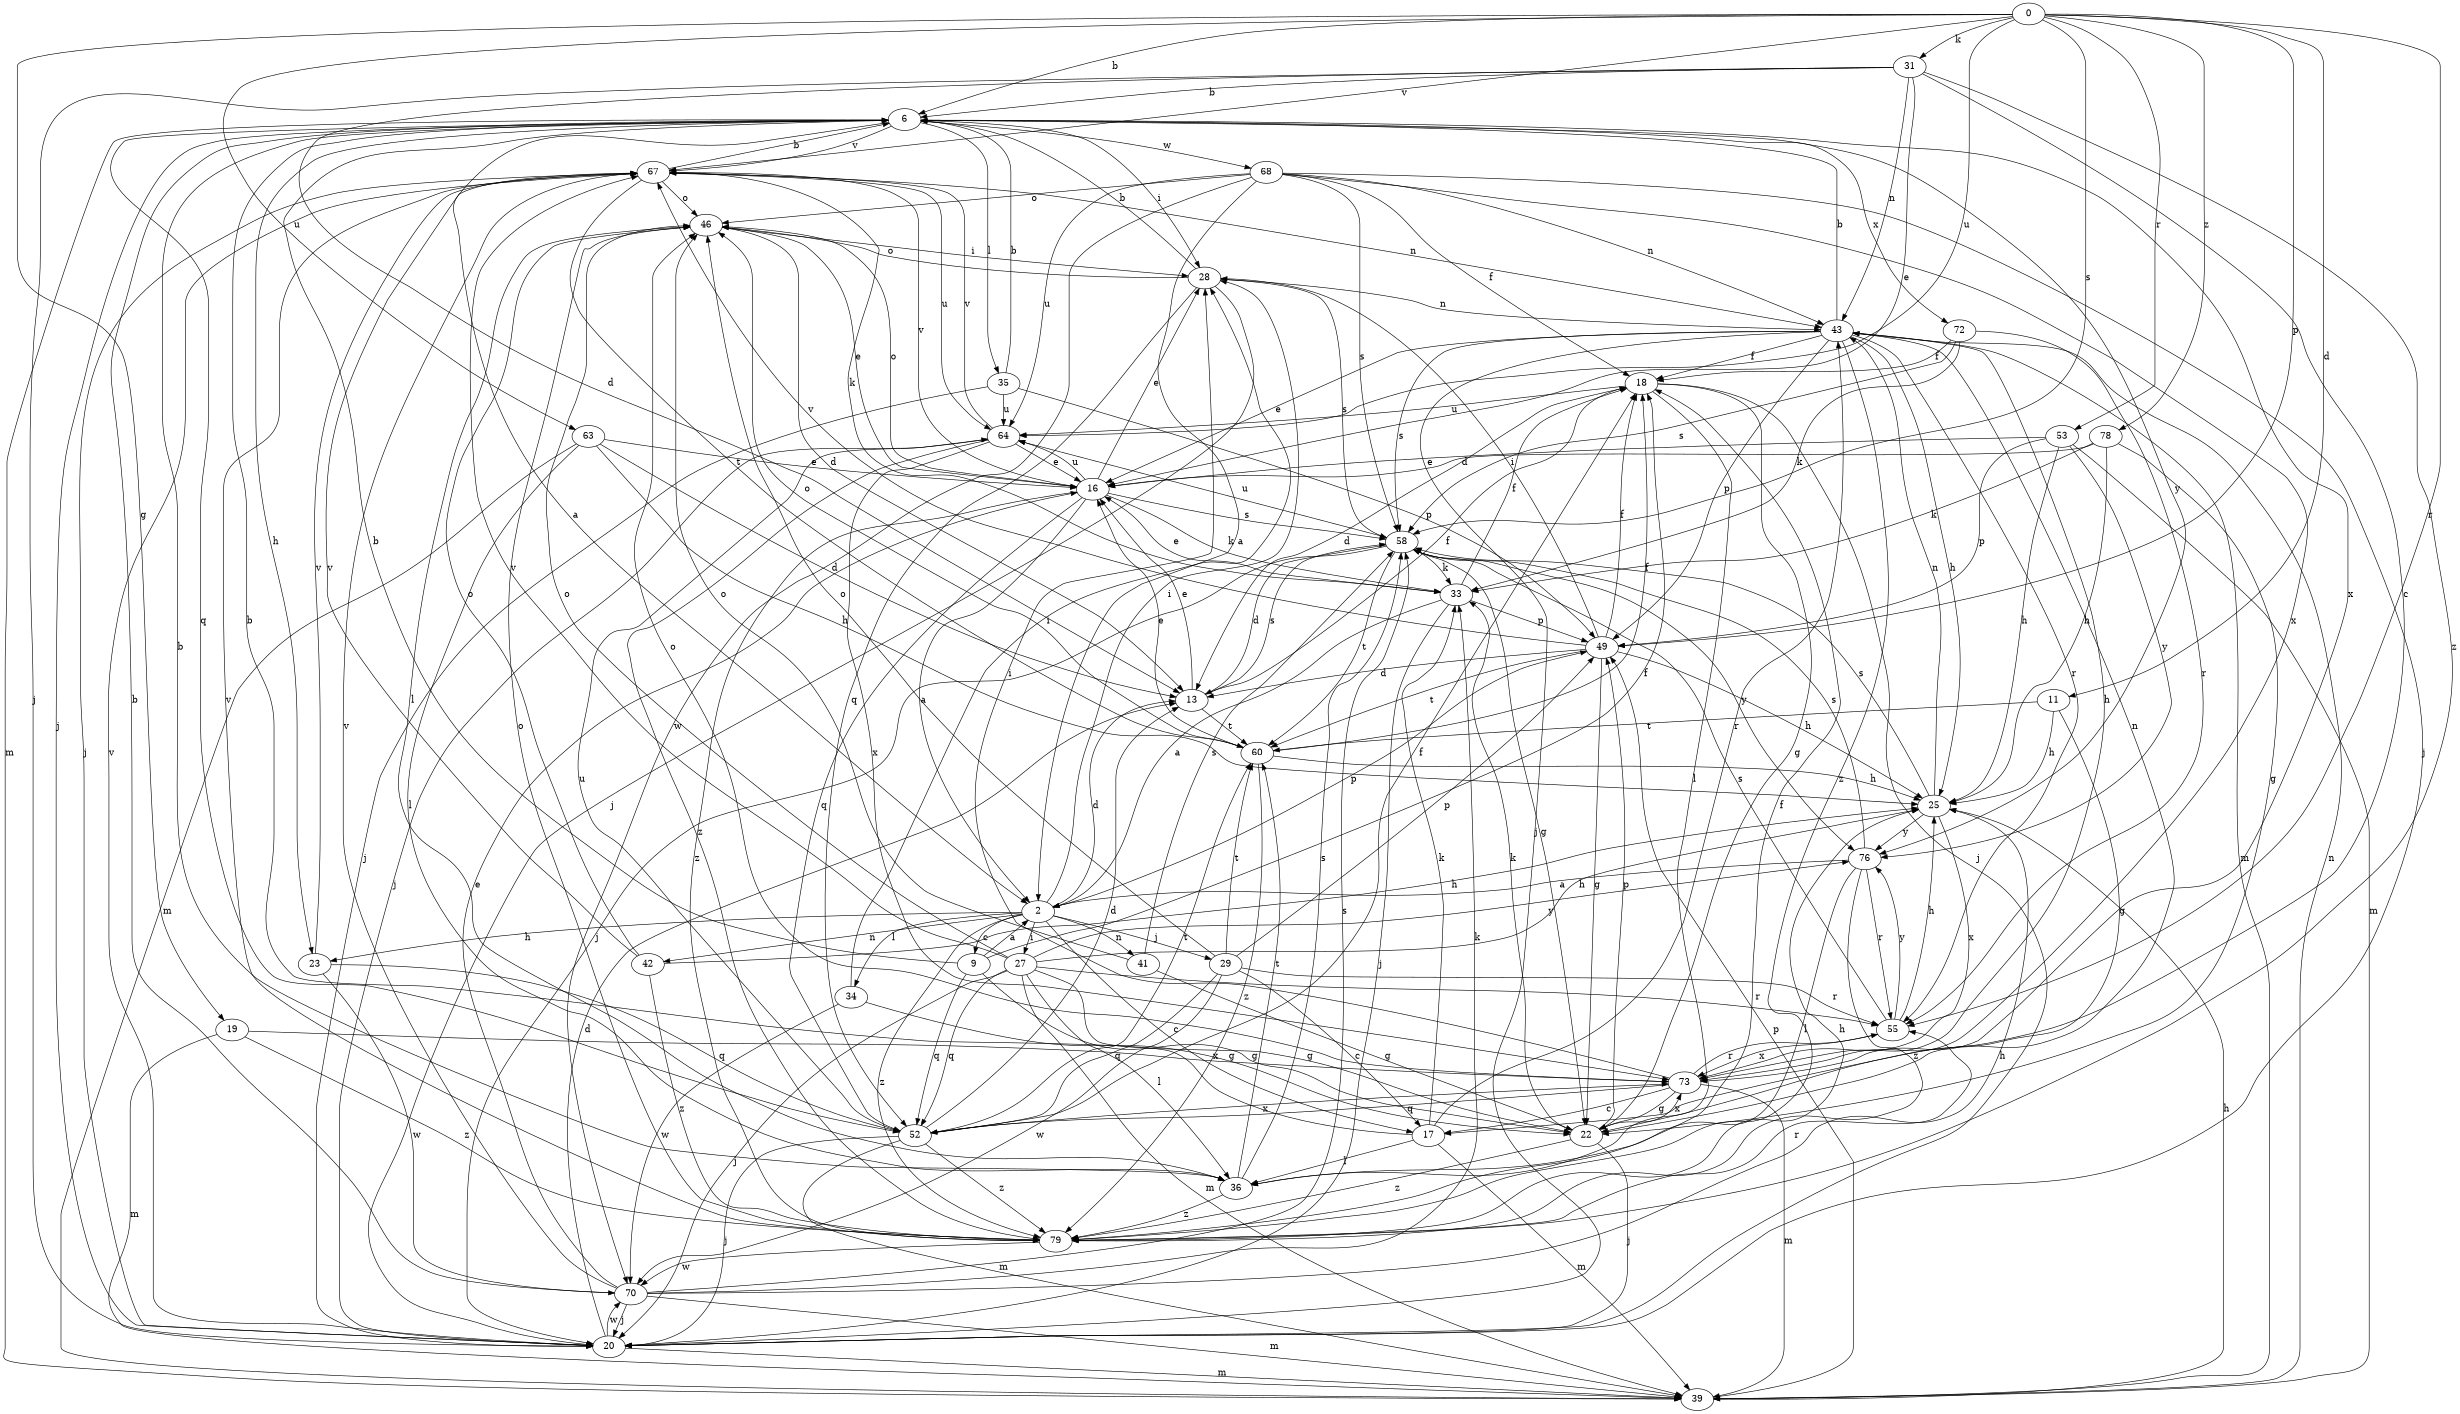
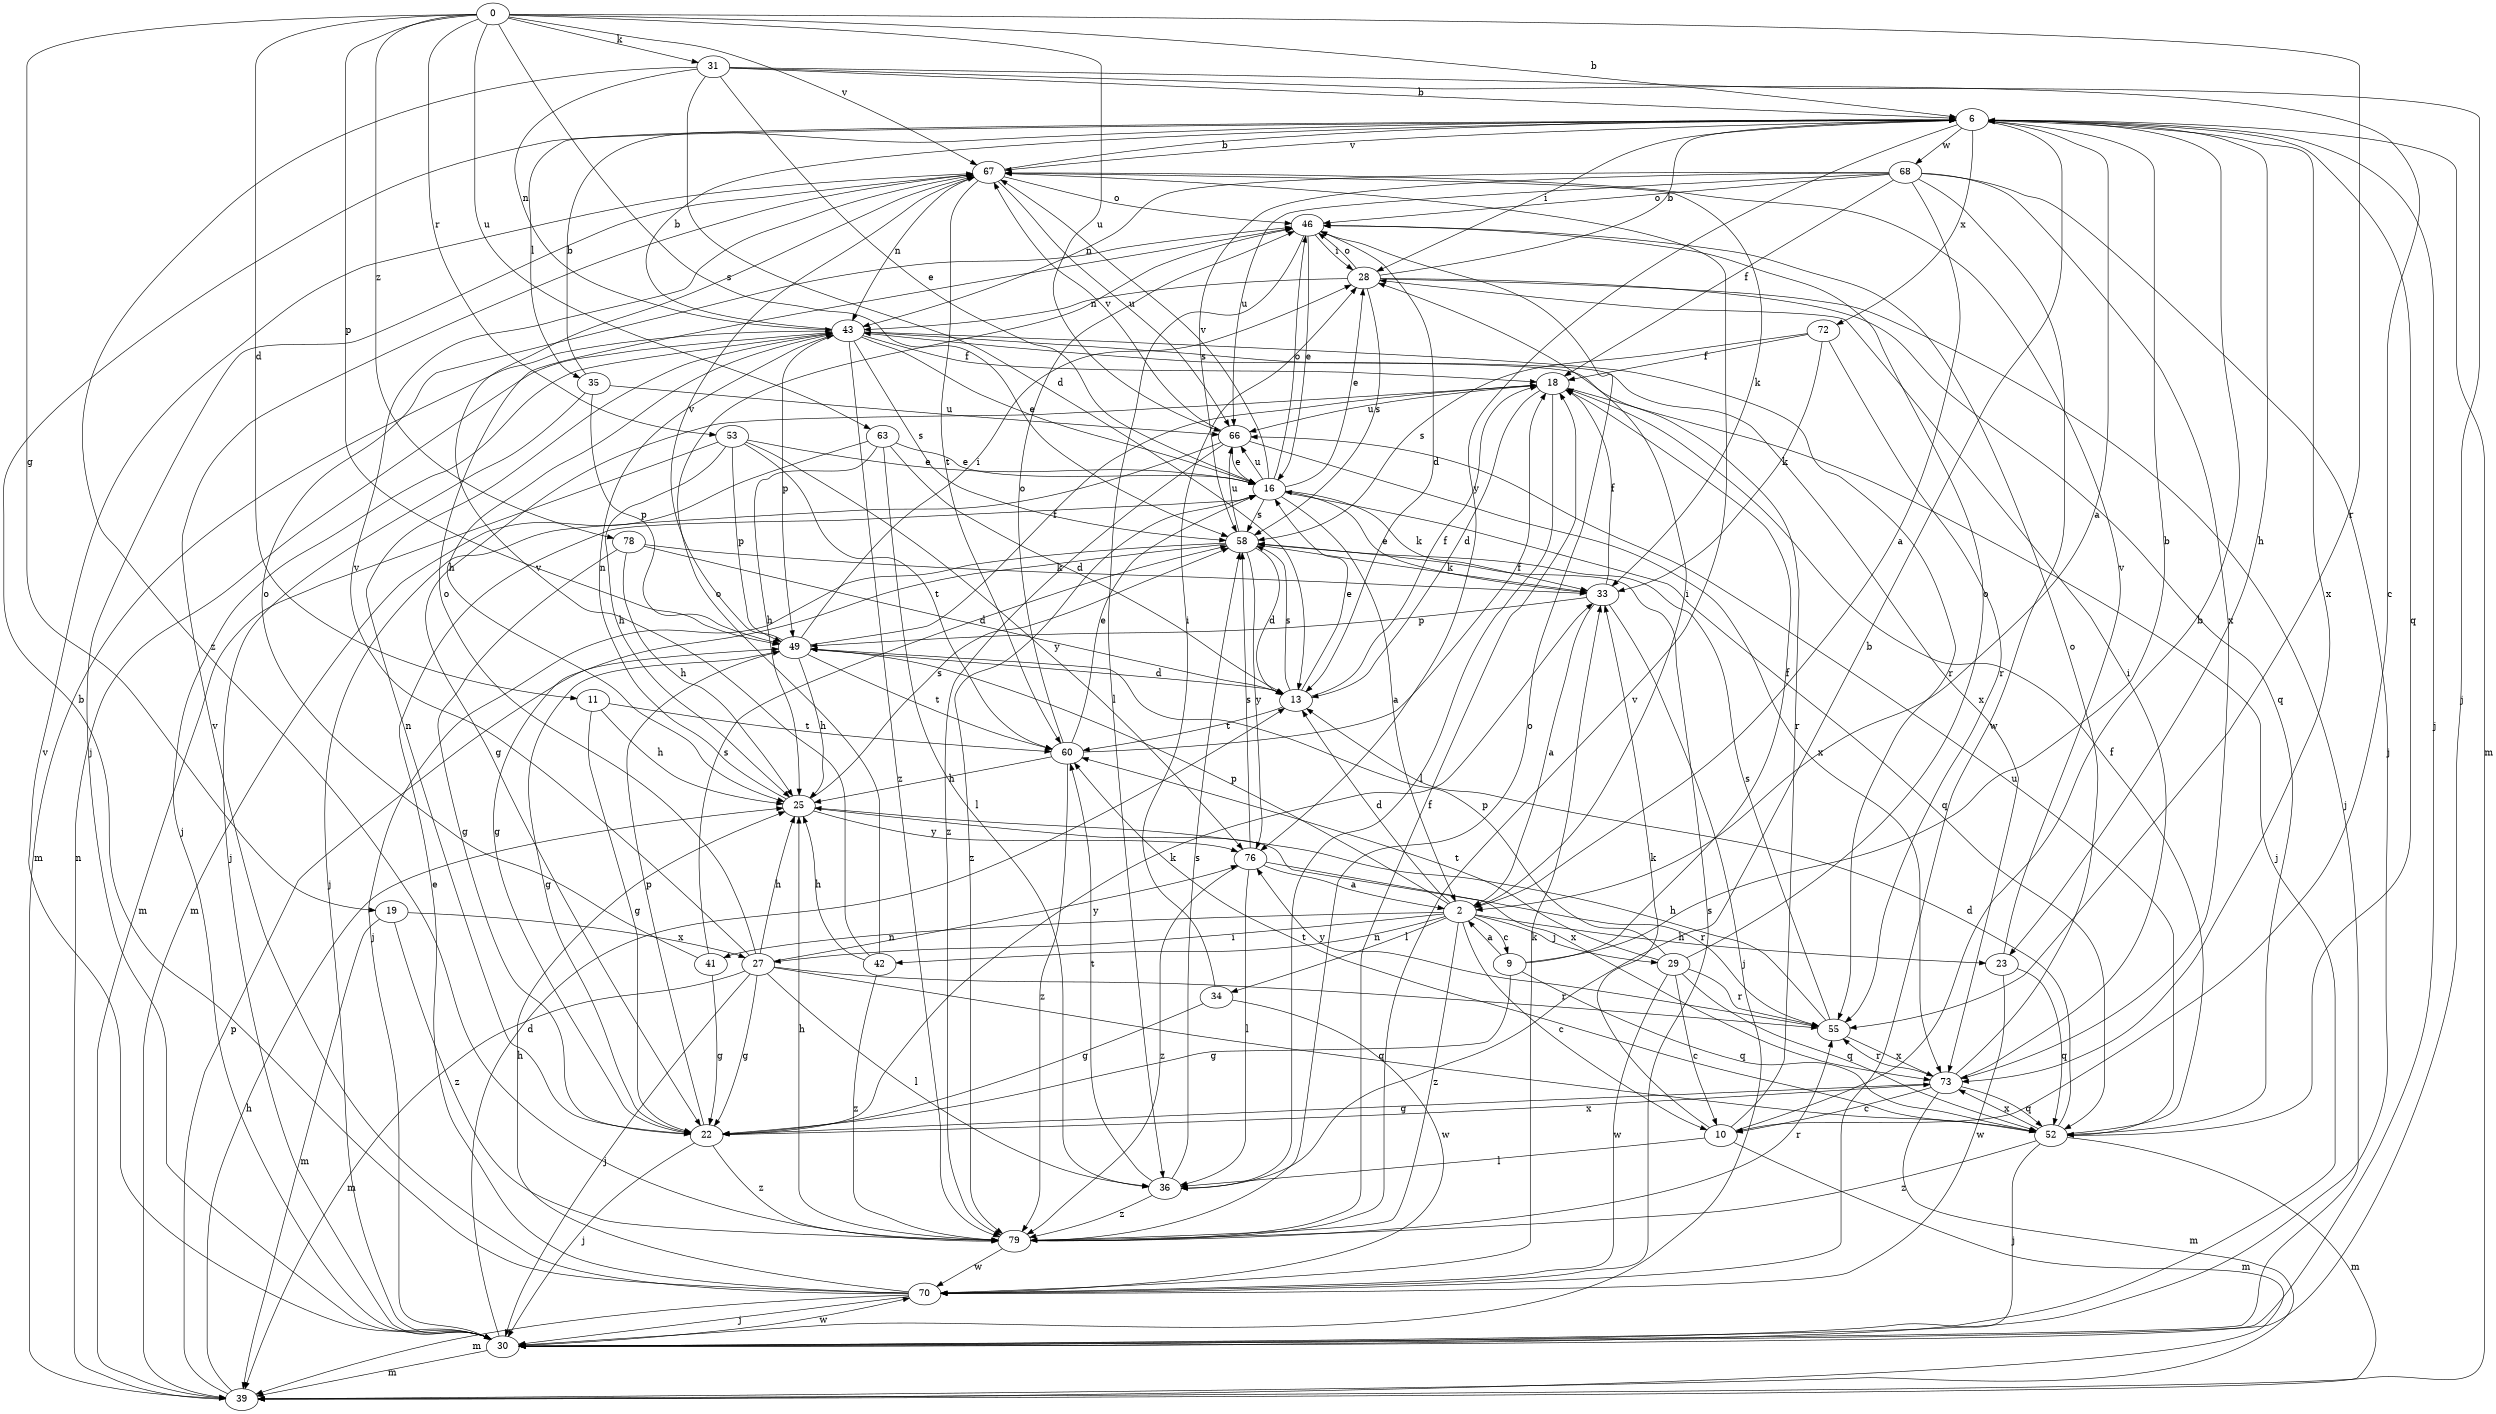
  strict digraph {
    0
    6
    11
    19
    31
    49
    53
    55
    58
    63
-   64
+   64 [label=66]
    67
    78
    2
    23
    28
-   30 [label=20]
+   30
    35
    39
    52
    68
    72
    73
    76
    36
    22
    25
    60
    79
-   10 [label=17]
+   10
    13
    43
    16
    18
    33
    46
    9
    27
    29
    34
    41
    42
    70
    0 -> 6 [label=b]
    0 -> 11 [label=d]
    0 -> 19 [label=g]
    0 -> 31 [label=k]
    0 -> 49 [label=p]
    0 -> 53 [label=r]
    0 -> 55 [label=r]
    0 -> 58 [label=s]
    0 -> 63 [label=u]
    0 -> 64 [label=u]
    0 -> 67 [label=v]
    0 -> 78 [label=z]
    6 -> 67 [label=v]
    6 -> 2 [label=a]
    6 -> 23 [label=h]
    6 -> 28 [label=i]
    6 -> 30 [label=j]
    6 -> 35 [label=l]
    6 -> 39 [label=m]
    6 -> 52 [label=q]
    6 -> 68 [label=w]
    6 -> 72 [label=x]
    6 -> 73 [label=x]
    6 -> 76 [label=y]
    6 -> 36 [label=b]
    11 -> 22 [label=g]
    11 -> 25 [label=h]
    11 -> 60 [label=t]
    19 -> 39 [label=m]
-   19 -> 73 [label=x]
+   19 -> 27 [label=x]
    19 -> 79 [label=z]
    31 -> 6 [label=b]
    31 -> 30 [label=j]
    31 -> 79 [label=z]
    31 -> 10 [label=c]
    31 -> 13 [label=d]
    31 -> 43 [label=n]
    31 -> 16 [label=e]
    49 -> 67 [label=v]
    49 -> 28 [label=i]
    49 -> 22 [label=g]
    49 -> 25 [label=h]
    49 -> 60 [label=t]
    49 -> 13 [label=d]
    49 -> 18 [label=f]
    53 -> 49 [label=p]
    53 -> 39 [label=m]
    53 -> 76 [label=y]
    53 -> 25 [label=h]
    53 -> 16 [label=e]
    55 -> 58 [label=s]
    55 -> 73 [label=x]
    55 -> 76 [label=y]
    55 -> 25 [label=h]
    58 -> 64 [label=u]
    58 -> 30 [label=j]
    58 -> 76 [label=y]
    58 -> 22 [label=g]
-   58 -> 60 [label=t]
+   53 -> 60 [label=t]
    58 -> 13 [label=d]
    58 -> 33 [label=k]
    63 -> 39 [label=m]
    63 -> 36 [label=l]
    63 -> 25 [label=h]
    63 -> 13 [label=d]
    63 -> 16 [label=e]
    64 -> 67 [label=v]
    64 -> 30 [label=j]
    64 -> 73 [label=x]
    64 -> 79 [label=z]
    64 -> 16 [label=e]
    67 -> 6 [label=b]
    67 -> 64 [label=u]
    67 -> 30 [label=j]
    67 -> 60 [label=t]
    67 -> 43 [label=n]
    67 -> 33 [label=k]
    67 -> 46 [label=o]
    78 -> 22 [label=g]
    78 -> 25 [label=h]
-   78 -> 16 [label=d]
+   78 -> 13 [label=d]
    78 -> 33 [label=k]
    2 -> 49 [label=p]
    2 -> 23 [label=h]
    2 -> 28 [label=i]
    2 -> 79 [label=z]
    2 -> 10 [label=c]
    2 -> 13 [label=d]
    2 -> 9 [label=c]
    2 -> 27 [label=i]
    2 -> 29 [label=j]
    2 -> 34 [label=l]
    2 -> 41 [label=n]
    2 -> 42 [label=n]
    23 -> 67 [label=v]
    23 -> 52 [label=q]
    23 -> 70 [label=w]
    28 -> 6 [label=b]
    28 -> 58 [label=s]
    28 -> 30 [label=j]
    28 -> 52 [label=q]
    28 -> 43 [label=n]
    28 -> 46 [label=o]
    30 -> 67 [label=v]
    30 -> 39 [label=m]
    30 -> 13 [label=d]
    30 -> 70 [label=w]
    35 -> 6 [label=b]
    35 -> 49 [label=p]
    35 -> 64 [label=u]
    35 -> 30 [label=j]
    39 -> 49 [label=p]
    39 -> 25 [label=h]
    39 -> 43 [label=n]
    52 -> 64 [label=u]
    52 -> 30 [label=j]
    52 -> 39 [label=m]
    52 -> 73 [label=x]
    52 -> 60 [label=t]
    52 -> 79 [label=z]
    52 -> 13 [label=d]
    52 -> 18 [label=f]
    68 -> 58 [label=s]
    68 -> 64 [label=u]
    68 -> 2 [label=a]
    68 -> 30 [label=j]
    68 -> 73 [label=x]
    68 -> 43 [label=n]
    68 -> 18 [label=f]
    68 -> 46 [label=o]
    68 -> 70 [label=w]
    72 -> 55 [label=r]
    72 -> 58 [label=s]
    72 -> 18 [label=f]
    72 -> 33 [label=k]
    73 -> 55 [label=r]
    73 -> 28 [label=i]
    73 -> 39 [label=m]
    73 -> 52 [label=q]
    73 -> 22 [label=g]
    73 -> 10 [label=c]
    73 -> 46 [label=o]
    76 -> 55 [label=r]
    76 -> 58 [label=s]
    76 -> 2 [label=a]
    76 -> 36 [label=l]
    76 -> 79 [label=z]
    36 -> 58 [label=s]
    36 -> 60 [label=t]
    36 -> 79 [label=z]
    22 -> 49 [label=p]
    22 -> 30 [label=j]
    22 -> 73 [label=x]
    22 -> 79 [label=z]
    22 -> 43 [label=n]
    22 -> 33 [label=k]
    25 -> 58 [label=s]
    25 -> 73 [label=x]
    25 -> 76 [label=y]
    25 -> 43 [label=n]
    60 -> 25 [label=h]
    60 -> 79 [label=z]
    60 -> 16 [label=e]
    60 -> 18 [label=f]
    60 -> 46 [label=o]
    79 -> 55 [label=r]
    79 -> 67 [label=v]
    79 -> 25 [label=h]
    79 -> 18 [label=f]
    79 -> 46 [label=o]
    79 -> 70 [label=w]
    10 -> 6 [label=b]
    10 -> 39 [label=m]
    10 -> 36 [label=l]
    10 -> 43 [label=r]
    10 -> 33 [label=k]
    13 -> 58 [label=s]
    13 -> 60 [label=t]
    13 -> 16 [label=e]
    13 -> 18 [label=f]
    43 -> 6 [label=b]
    43 -> 49 [label=p]
    43 -> 55 [label=r]
    43 -> 58 [label=s]
    43 -> 30 [label=j]
    43 -> 39 [label=m]
-   43 -> 73 [label=h]
+   43 -> 73 [label=x]
    43 -> 25 [label=h]
    43 -> 79 [label=z]
    43 -> 16 [label=e]
    43 -> 18 [label=f]
    16 -> 58 [label=s]
    16 -> 64 [label=u]
    16 -> 67 [label=v]
    16 -> 2 [label=a]
    16 -> 28 [label=e]
    16 -> 52 [label=q]
    16 -> 79 [label=z]
    16 -> 33 [label=k]
    16 -> 46 [label=o]
    18 -> 64 [label=u]
    18 -> 30 [label=j]
    18 -> 36 [label=l]
    18 -> 22 [label=g]
    18 -> 13 [label=d]
    33 -> 49 [label=p]
    33 -> 2 [label=a]
    33 -> 30 [label=j]
    33 -> 16 [label=e]
    33 -> 18 [label=f]
    46 -> 28 [label=i]
    46 -> 36 [label=l]
    46 -> 13 [label=d]
    46 -> 16 [label=e]
    9 -> 6 [label=b]
    9 -> 2 [label=a]
    9 -> 52 [label=q]
    9 -> 22 [label=g]
    9 -> 18 [label=f]
    27 -> 55 [label=r]
    27 -> 67 [label=v]
    27 -> 30 [label=j]
    27 -> 39 [label=m]
    27 -> 52 [label=q]
    27 -> 76 [label=y]
    27 -> 36 [label=l]
    27 -> 22 [label=g]
    27 -> 25 [label=h]
    27 -> 46 [label=o]
    29 -> 49 [label=p]
    29 -> 55 [label=r]
    29 -> 52 [label=q]
    29 -> 60 [label=t]
    29 -> 10 [label=c]
    29 -> 46 [label=o]
    29 -> 70 [label=w]
    34 -> 28 [label=i]
    34 -> 22 [label=g]
    34 -> 70 [label=w]
    41 -> 58 [label=s]
    41 -> 22 [label=g]
    41 -> 46 [label=o]
    42 -> 67 [label=v]
    42 -> 25 [label=h]
    42 -> 79 [label=z]
    42 -> 46 [label=o]
    70 -> 6 [label=b]
    70 -> 58 [label=s]
    70 -> 67 [label=v]
    70 -> 30 [label=j]
    70 -> 39 [label=m]
    70 -> 25 [label=h]
    70 -> 16 [label=e]
    70 -> 33 [label=k]
  }
